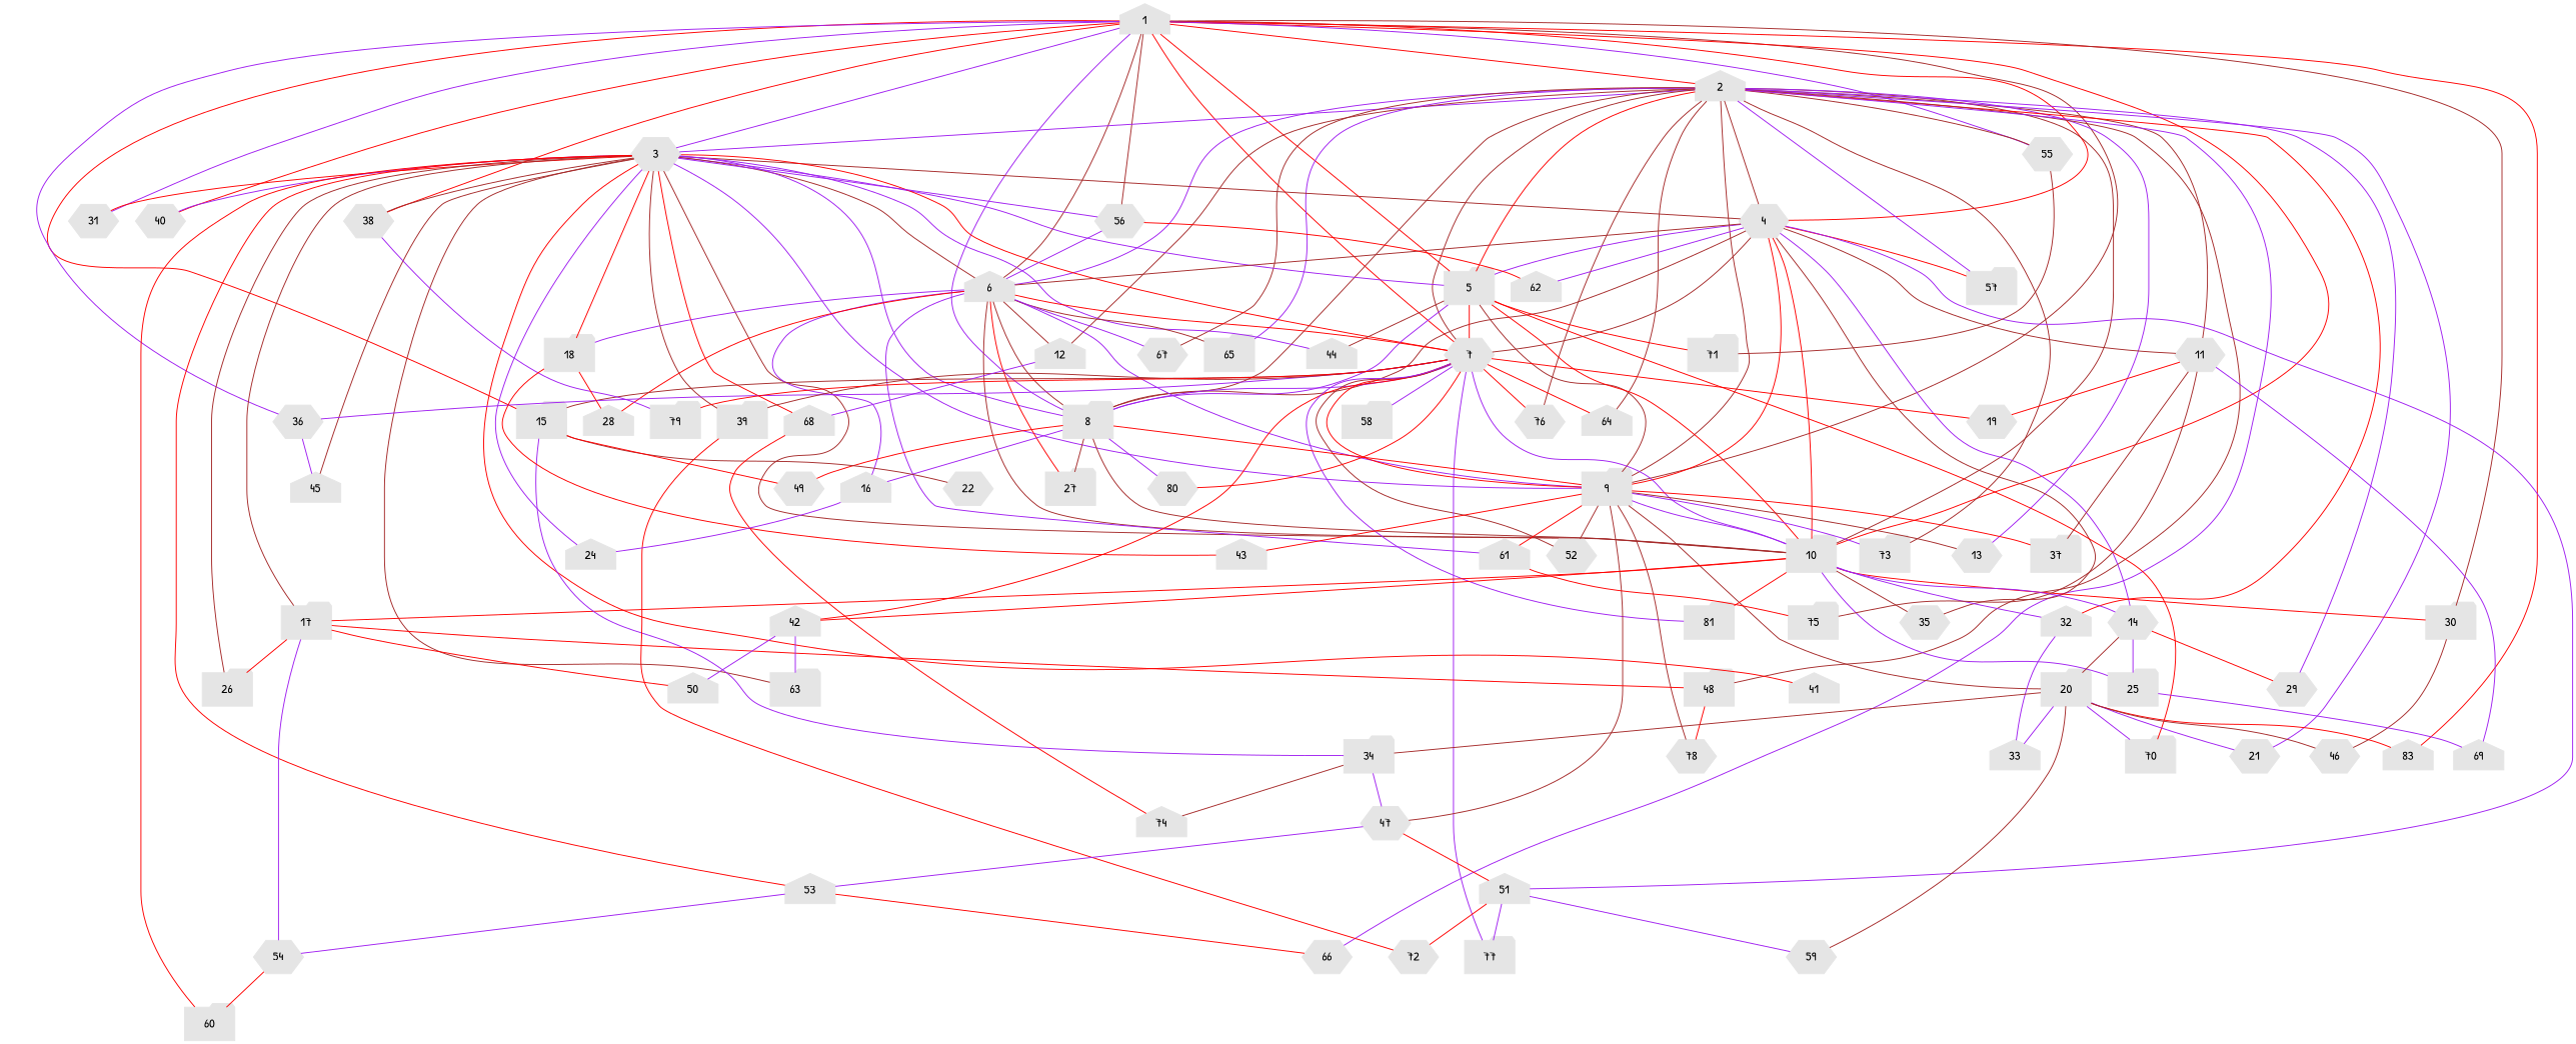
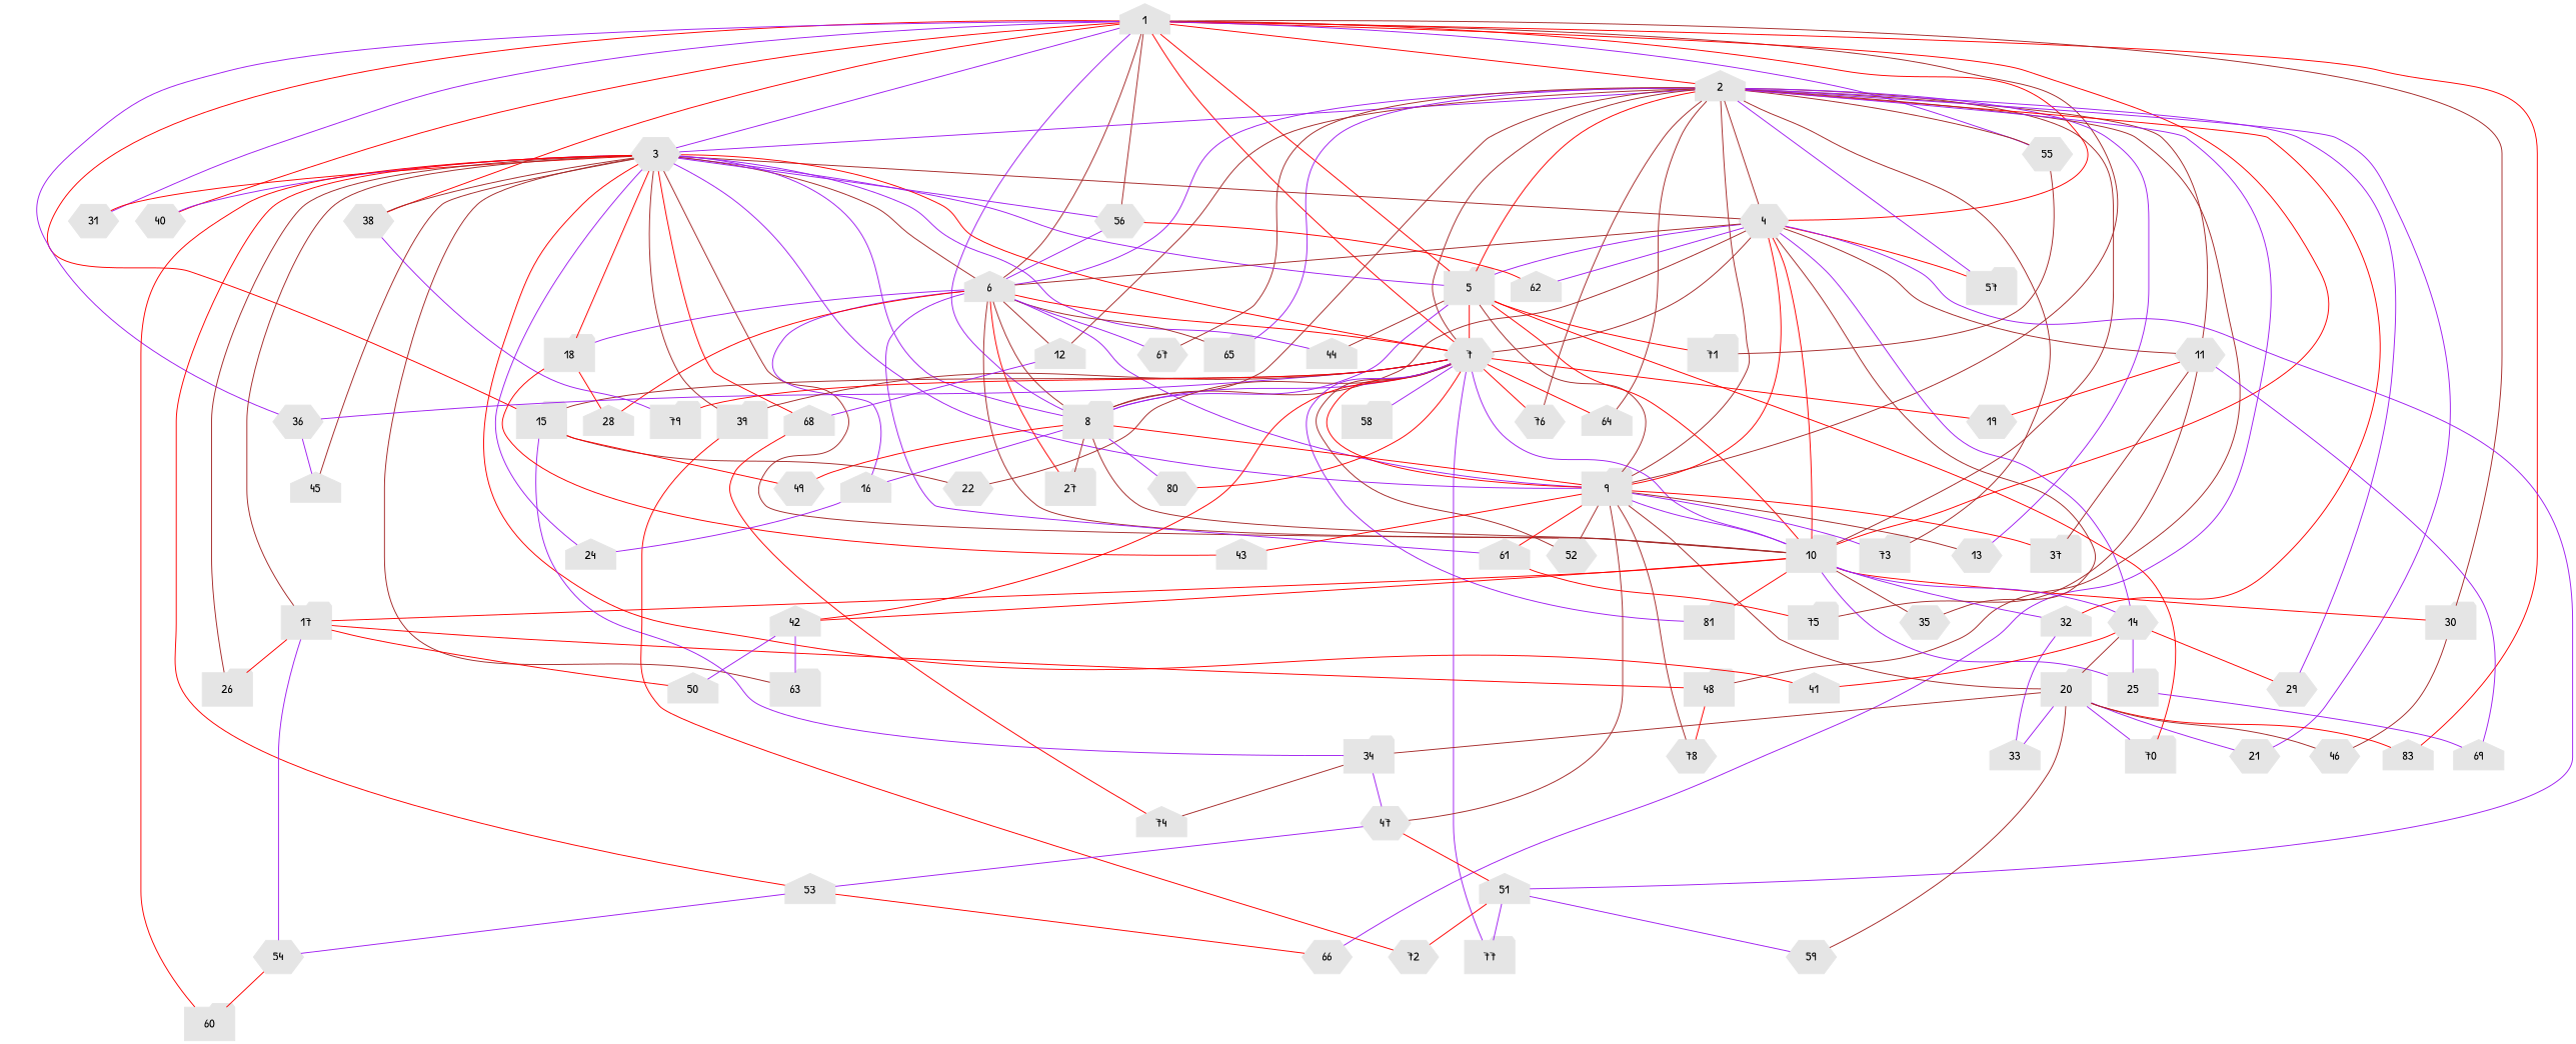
  graph {
    fontname="Patrick Hand"
    node [color=gray90 fontname="Patrick Hand" shape=hexagon style=filled]
    edge [color=purple fontname="Patrick Hand"]
    1 [shape=house]
    2 [shape=house]
    3
    4
    5 [shape=folder]
    6 [shape=house]
    7
    8 [shape=folder]
    9 [shape=folder]
    10 [shape=folder]
    15 [shape=folder]
    n12 [label=83 shape=house]
    30 [shape=folder]
    31
    36
    38
    40
    55
    56
    11
    12 [shape=house]
    13
    21
    29
    32 [shape=house]
    48 [shape=folder]
    57 [shape=folder]
    64 [shape=house]
    65 [shape=folder]
    66
    67
    73 [shape=folder]
    76
    17 [shape=folder]
    18 [shape=folder]
    24 [shape=house]
    26 [shape=folder]
    39 [shape=folder]
    41 [shape=house]
    44 [shape=house]
    45 [shape=house]
    53 [shape=house]
    60 [shape=folder]
    63 [shape=folder]
    68 [shape=house]
    14
    35
    51 [shape=house]
    62 [shape=house]
    70 [shape=folder]
    71 [shape=folder]
    16 [shape=house]
    27 [shape=folder]
    28 [shape=house]
    61 [shape=house]
    58 [shape=folder]
    19
    22
    42 [shape=house]
    52
    77 [shape=folder]
    79 [shape=folder]
    80
    81 [shape=folder]
    49
    20 [shape=folder]
    37 [shape=folder]
    43 [shape=house]
    47
    78
    25 [shape=folder]
    34 [shape=folder]
    46
    69 [shape=house]
    75 [shape=folder]
    33 [shape=house]
    50 [shape=house]
    54
    72
    74 [shape=house]
    59
    1 -- 2 [color=red]
    1 -- 3
    1 -- 4 [color=red]
    1 -- 5 [color=red]
    1 -- 6 [color=brown]
    1 -- 7 [color=red]
    1 -- 8
    1 -- 9 [color=brown]
    1 -- 10 [color=red]
    1 -- 15 [color=red]
    1 -- n12 [color=red]
    1 -- 30 [color=brown]
    1 -- 31
    1 -- 36
    1 -- 38 [color=red]
    1 -- 40 [color=red]
    1 -- 55
    1 -- 56 [color=brown]
    2 -- 3
    2 -- 4 [color=brown]
    2 -- 5 [color=red]
    2 -- 6
    2 -- 7 [color=brown]
    2 -- 8 [color=brown]
    2 -- 9 [color=brown]
    2 -- 10 [color=brown]
    2 -- 55 [color=brown]
    2 -- 11 [color=brown]
    2 -- 12 [color=brown]
    2 -- 13
    2 -- 21
    2 -- 29
    2 -- 32 [color=red]
    2 -- 48 [color=brown]
    2 -- 57
    2 -- 64 [color=brown]
    2 -- 65
    2 -- 66
    2 -- 67 [color=brown]
    2 -- 73 [color=brown]
    2 -- 76 [color=brown]
    3 -- 4 [color=brown]
    3 -- 5
    3 -- 6 [color=brown]
    3 -- 7 [color=red]
    3 -- 8
    3 -- 9
    3 -- 10 [color=brown]
    3 -- 31 [color=red]
    3 -- 38 [color=brown]
    3 -- 40
    3 -- 56
    3 -- 17 [color=brown]
    3 -- 18 [color=red]
    3 -- 24
    3 -- 26 [color=brown]
    3 -- 39 [color=brown]
    3 -- 41 [color=red]
    3 -- 44
    3 -- 45 [color=brown]
    3 -- 53 [color=red]
    3 -- 60 [color=red]
    3 -- 63 [color=brown]
    3 -- 68 [color=red]
    4 -- 5
    4 -- 6 [color=brown]
    4 -- 7 [color=brown]
    4 -- 8 [color=brown]
    4 -- 9 [color=red]
    4 -- 10 [color=red]
    4 -- 11 [color=brown]
    4 -- 57 [color=red]
    4 -- 14
    4 -- 35 [color=brown]
    4 -- 51
    4 -- 62
    5 -- 7 [color=red]
    5 -- 8
    5 -- 9 [color=brown]
    5 -- 10 [color=red]
    5 -- 44 [color=brown]
    5 -- 70 [color=red]
    5 -- 71 [color=red]
    6 -- 7 [color=red]
    6 -- 8 [color=brown]
    6 -- 9
    6 -- 10 [color=brown]
    6 -- 12 [color=brown]
    6 -- 65 [color=brown]
    6 -- 67
    6 -- 18
    6 -- 16
    6 -- 27 [color=red]
    6 -- 28 [color=red]
    6 -- 61
    7 -- 8
    7 -- 9 [color=red]
    7 -- 10
    7 -- 15 [color=brown]
    7 -- 36
    7 -- 64 [color=red]
    7 -- 76 [color=red]
    7 -- 39 [color=brown]
    7 -- 58
    7 -- 19 [color=red]
+   7 -- 22 [color=brown]
    7 -- 42 [color=red]
    7 -- 52 [color=brown]
    7 -- 77
    7 -- 79 [color=red]
    7 -- 80 [color=red]
    7 -- 81
    8 -- 9 [color=red]
    8 -- 10 [color=brown]
    8 -- 16
    8 -- 27 [color=brown]
    8 -- 80
    8 -- 49 [color=red]
    9 -- 10
    9 -- 13 [color=brown]
    9 -- 73
    9 -- 61 [color=red]
    9 -- 52 [color=brown]
    9 -- 20 [color=brown]
    9 -- 37 [color=red]
    9 -- 43 [color=red]
    9 -- 47 [color=brown]
    9 -- 78 [color=brown]
    10 -- 30 [color=red]
    10 -- 32
    10 -- 17 [color=red]
    10 -- 14
    10 -- 35 [color=brown]
    10 -- 42 [color=red]
    10 -- 81 [color=red]
    10 -- 25
    15 -- 22 [color=brown]
    15 -- 49 [color=red]
    15 -- 34
    30 -- 46 [color=brown]
    36 -- 45
    38 -- 79
    55 -- 71 [color=brown]
    56 -- 6
    56 -- 62 [color=red]
    11 -- 19 [color=red]
    11 -- 37 [color=brown]
    11 -- 69
    11 -- 75 [color=brown]
    12 -- 68
    32 -- 33
    48 -- 78 [color=red]
    17 -- 48 [color=red]
    17 -- 26 [color=red]
    17 -- 50 [color=red]
    17 -- 54
    18 -- 28 [color=red]
    18 -- 43 [color=red]
    39 -- 72 [color=red]
    53 -- 66 [color=red]
    53 -- 54
    68 -- 74 [color=red]
    14 -- 29 [color=red]
+   14 -- 41 [color=red]
    14 -- 20 [color=brown]
    14 -- 25
    51 -- 77
    51 -- 72 [color=red]
    51 -- 59
    16 -- 24
    61 -- 75 [color=red]
    42 -- 63
    42 -- 50
    20 -- n12 [color=red]
    20 -- 21
    20 -- 70
    20 -- 34 [color=brown]
    20 -- 46 [color=brown]
    20 -- 33
    20 -- 59 [color=brown]
    47 -- 53
    47 -- 51 [color=red]
    25 -- 69
    34 -- 47
    34 -- 74 [color=brown]
    54 -- 60 [color=red]
  }
